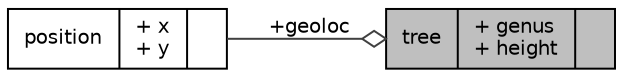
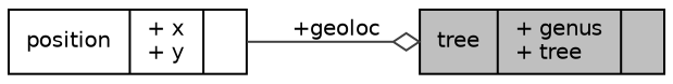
  digraph {
    rankdir=LR
    node [color=black fontname=Helvetica fontsize=10 shape=record style=filled]
-   n1 [fillcolor=grey75 fontcolor=black height=0.2 label="{tree\n|+ genus\l+ height\l|}" width=0.4]
+   n1 [fillcolor=grey75 fontcolor=black height=0.2 label="{tree\n|+ genus\l+ tree\l|}" width=0.4]
    n2 [fillcolor=white height=0.2 label="{position\n|+ x\l+ y\l|}" width=0.4]
    n2 -> n1 [arrowhead=odiamond color=grey25 fontname=Helvetica fontsize=10 label=" +geoloc" labelfontname=Helvetica labelfontsize=10 style=solid]
  }
